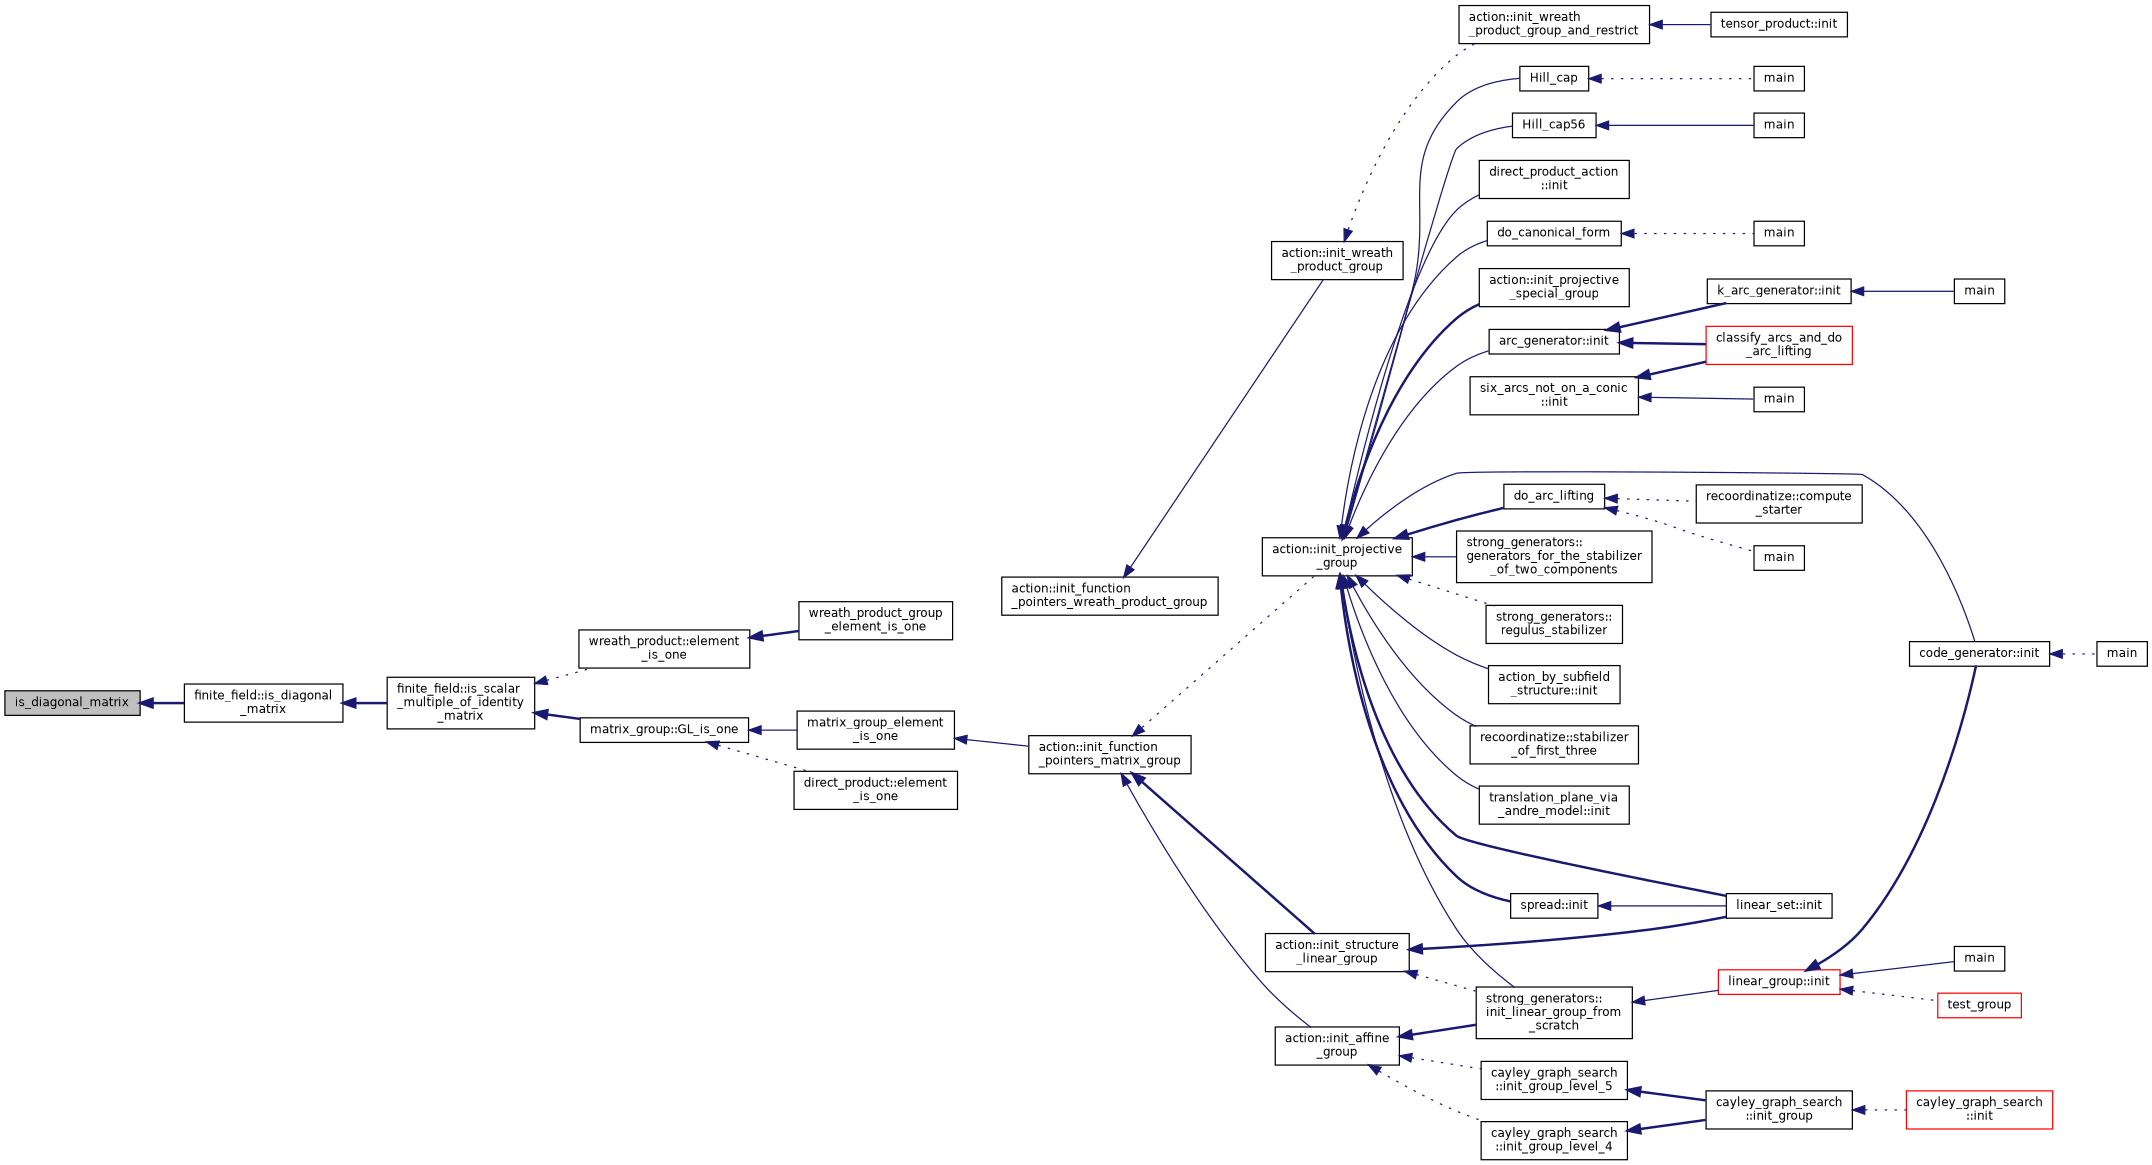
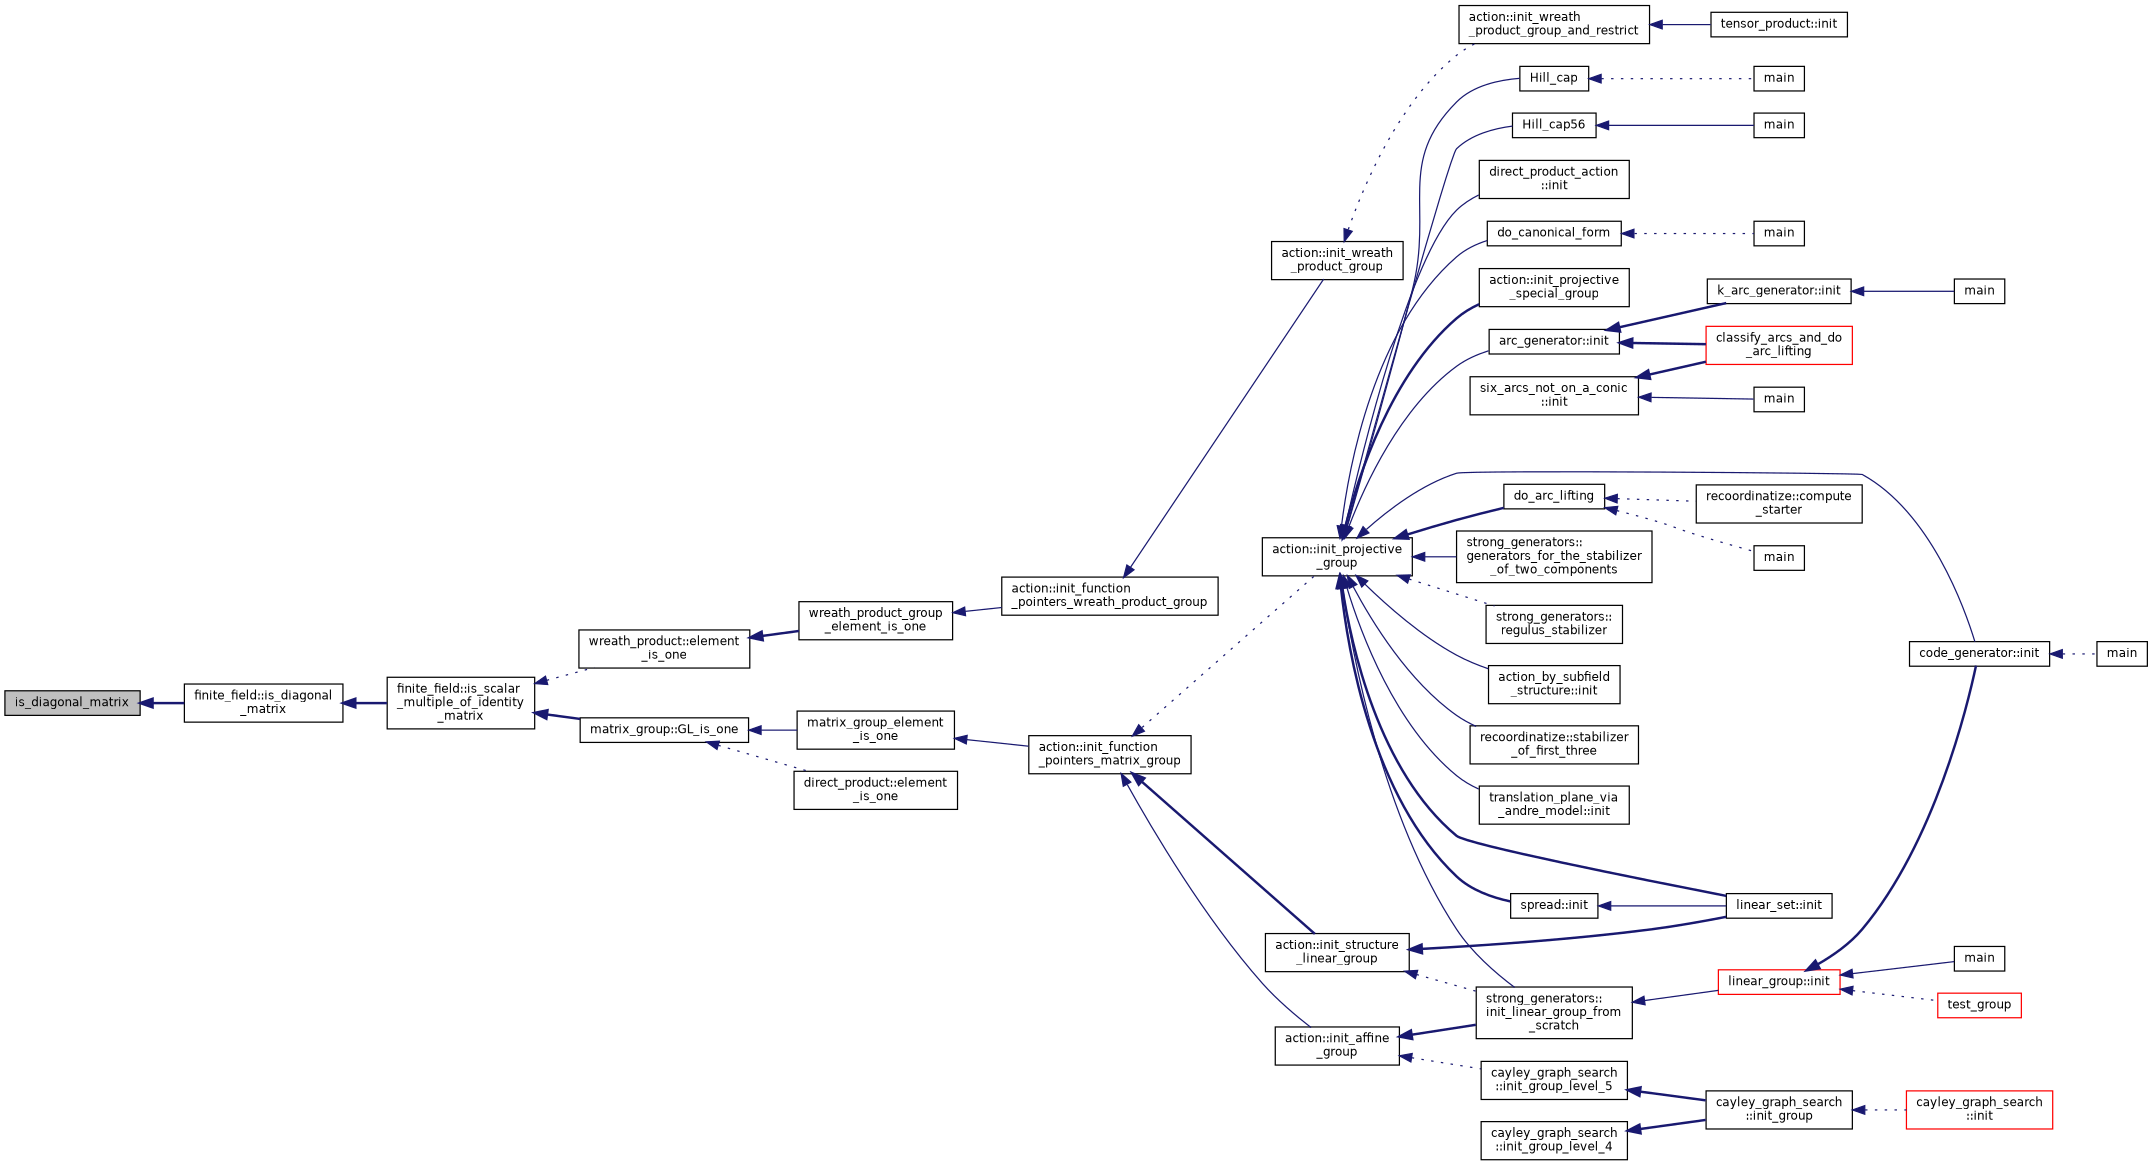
  digraph {
    rankdir=LR
    node [color=black fillcolor=white fontname=Helvetica fontsize=10 shape=record style=filled]
    edge [color=midnightblue dir=back fontname=Helvetica fontsize=10 labelfontname=Helvetica labelfontsize=10 style=solid]
    n1 [fillcolor=grey75 fontcolor=black height=0.2 label=is_diagonal_matrix width=0.4]
    n2 [height=0.2 label="finite_field::is_diagonal\l_matrix" width=0.4]
    n3 [height=0.2 label="finite_field::is_scalar\l_multiple_of_identity\l_matrix" width=0.4]
    n4 [height=0.2 label="wreath_product::element\l_is_one" width=0.4]
    n5 [height=0.2 label="matrix_group::GL_is_one" width=0.4]
    n6 [height=0.2 label="wreath_product_group\l_element_is_one" width=0.4]
    n7 [height=0.2 label="direct_product::element\l_is_one" width=0.4]
    n8 [height=0.2 label="matrix_group_element\l_is_one" width=0.4]
    n9 [height=0.2 label="action::init_function\l_pointers_wreath_product_group" width=0.4]
    n10 [height=0.2 label="action::init_wreath\l_product_group" width=0.4]
    n11 [height=0.2 label="action::init_wreath\l_product_group_and_restrict" width=0.4]
    n12 [height=0.2 label="tensor_product::init" width=0.4]
    n13 [height=0.2 label="action::init_function\l_pointers_matrix_group" width=0.4]
    n14 [height=0.2 label="action::init_projective\l_group" width=0.4]
    n15 [height=0.2 label="action::init_affine\l_group" width=0.4]
    n16 [height=0.2 label="action::init_structure\l_linear_group" width=0.4]
    n17 [height=0.2 label=do_arc_lifting width=0.4]
    n18 [height=0.2 label="code_generator::init" width=0.4]
    n19 [height=0.2 label="direct_product_action\l::init" width=0.4]
    n20 [height=0.2 label=Hill_cap width=0.4]
    n21 [height=0.2 label="linear_set::init" width=0.4]
    n22 [height=0.2 label=Hill_cap56 width=0.4]
    n23 [height=0.2 label=do_canonical_form width=0.4]
    n24 [height=0.2 label="action::init_projective\l_special_group" width=0.4]
    n25 [height=0.2 label="strong_generators::\linit_linear_group_from\l_scratch" width=0.4]
    n26 [height=0.2 label="strong_generators::\lgenerators_for_the_stabilizer\l_of_two_components" width=0.4]
    n27 [height=0.2 label="strong_generators::\lregulus_stabilizer" width=0.4]
    n28 [height=0.2 label="action_by_subfield\l_structure::init" width=0.4]
    n29 [height=0.2 label="arc_generator::init" width=0.4]
    n30 [height=0.2 label="recoordinatize::stabilizer\l_of_first_three" width=0.4]
    n31 [height=0.2 label="spread::init" width=0.4]
    n32 [height=0.2 label="translation_plane_via\l_andre_model::init" width=0.4]
    n33 [height=0.2 label="cayley_graph_search\l::init_group_level_4" width=0.4]
    n34 [height=0.2 label="cayley_graph_search\l::init_group_level_5" width=0.4]
    n35 [height=0.2 label=main width=0.4]
    n36 [height=0.2 label="recoordinatize::compute\l_starter" width=0.4]
    n37 [height=0.2 label=main width=0.4]
    n38 [height=0.2 label=main width=0.4]
    n39 [height=0.2 label=main width=0.4]
    n40 [height=0.2 label=main width=0.4]
    n41 [color=red height=0.2 label="linear_group::init" width=0.4]
    n42 [height=0.2 label="k_arc_generator::init" width=0.4]
    n43 [color=red height=0.2 label="classify_arcs_and_do\l_arc_lifting" width=0.4]
    n44 [color=red height=0.2 label=test_group width=0.4]
    n45 [height=0.2 label=main width=0.4]
    n46 [height=0.2 label=main width=0.4]
    n47 [height=0.2 label="six_arcs_not_on_a_conic\l::init" width=0.4]
    n48 [height=0.2 label=main width=0.4]
    n49 [height=0.2 label="cayley_graph_search\l::init_group" width=0.4]
    n50 [color=red height=0.2 label="cayley_graph_search\l::init" width=0.4]
    n1 -> n2 [style=bold]
    n2 -> n3 [style=bold]
    n3 -> n4 [style=dotted]
    n3 -> n5 [style=bold]
    n4 -> n6 [style=bold]
    n5 -> n7 [style=dotted]
    n5 -> n8
+   n6 -> n9
    n8 -> n13
    n9 -> n10
    n10 -> n11 [style=dotted]
    n11 -> n12
    n13 -> n14 [style=dotted]
    n13 -> n15
    n13 -> n16 [style=bold]
    n14 -> n17 [style=bold]
    n14 -> n18
    n14 -> n19
    n14 -> n20
    n14 -> n21 [style=bold]
    n14 -> n22
    n14 -> n23
    n14 -> n24 [style=bold]
    n14 -> n25
    n14 -> n26
    n14 -> n27 [style=dotted]
    n14 -> n28
    n14 -> n29
    n14 -> n30
    n14 -> n31 [style=bold]
    n14 -> n32
    n15 -> n25 [style=bold]
-   n15 -> n33 [style=dotted]
    n15 -> n34 [style=dotted]
    n16 -> n21 [style=bold]
    n16 -> n25 [style=dotted]
    n17 -> n35 [style=dotted]
    n17 -> n36 [style=dotted]
    n18 -> n37 [style=dotted]
    n20 -> n38 [style=dotted]
    n22 -> n39
    n23 -> n40 [style=dotted]
    n25 -> n41
    n29 -> n42 [style=bold]
    n29 -> n43 [style=bold]
    n31 -> n21
    n33 -> n49 [style=bold]
    n34 -> n49 [style=bold]
    n41 -> n18 [style=bold]
    n41 -> n44 [style=dotted]
    n41 -> n45
    n42 -> n46
    n47 -> n43 [style=bold]
    n47 -> n48
    n49 -> n50 [style=dotted]
  }
